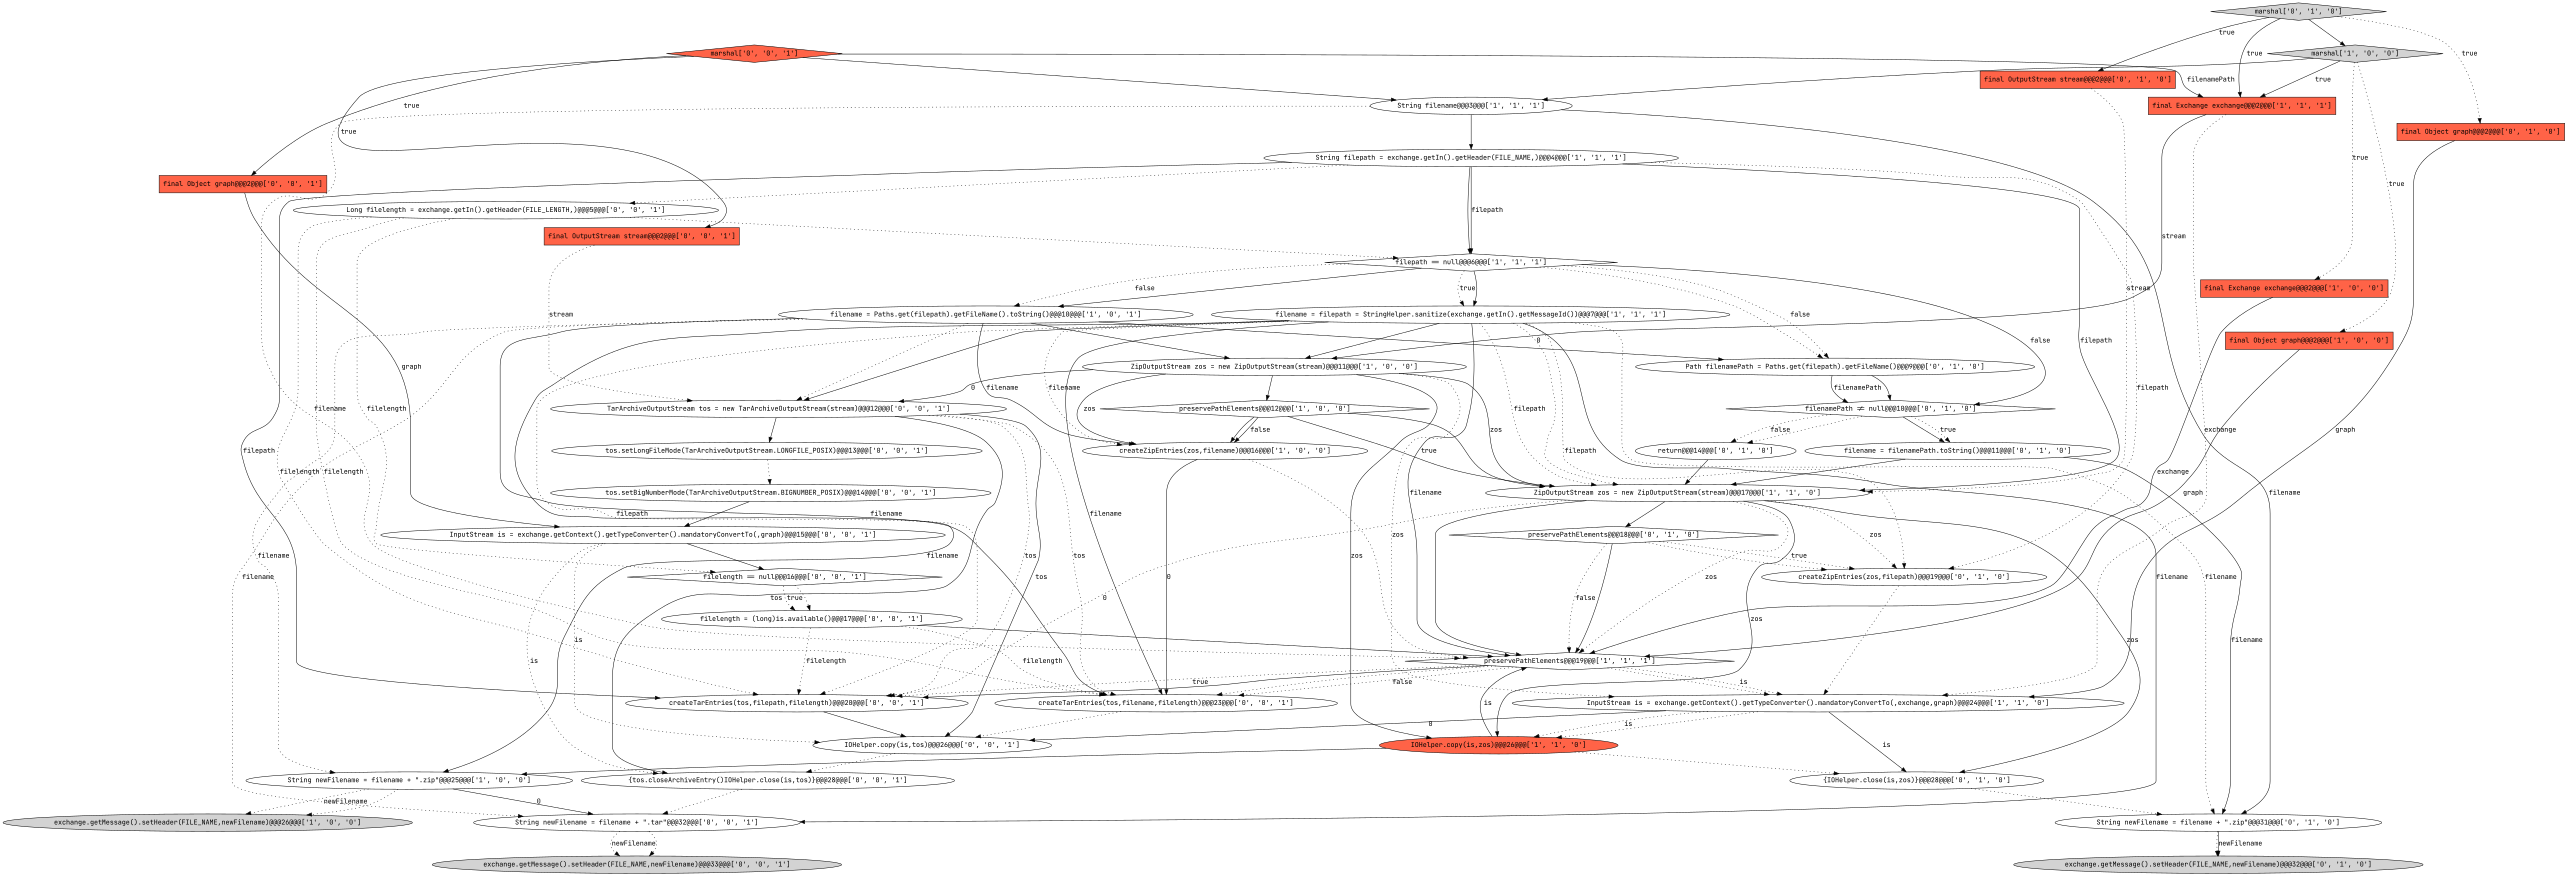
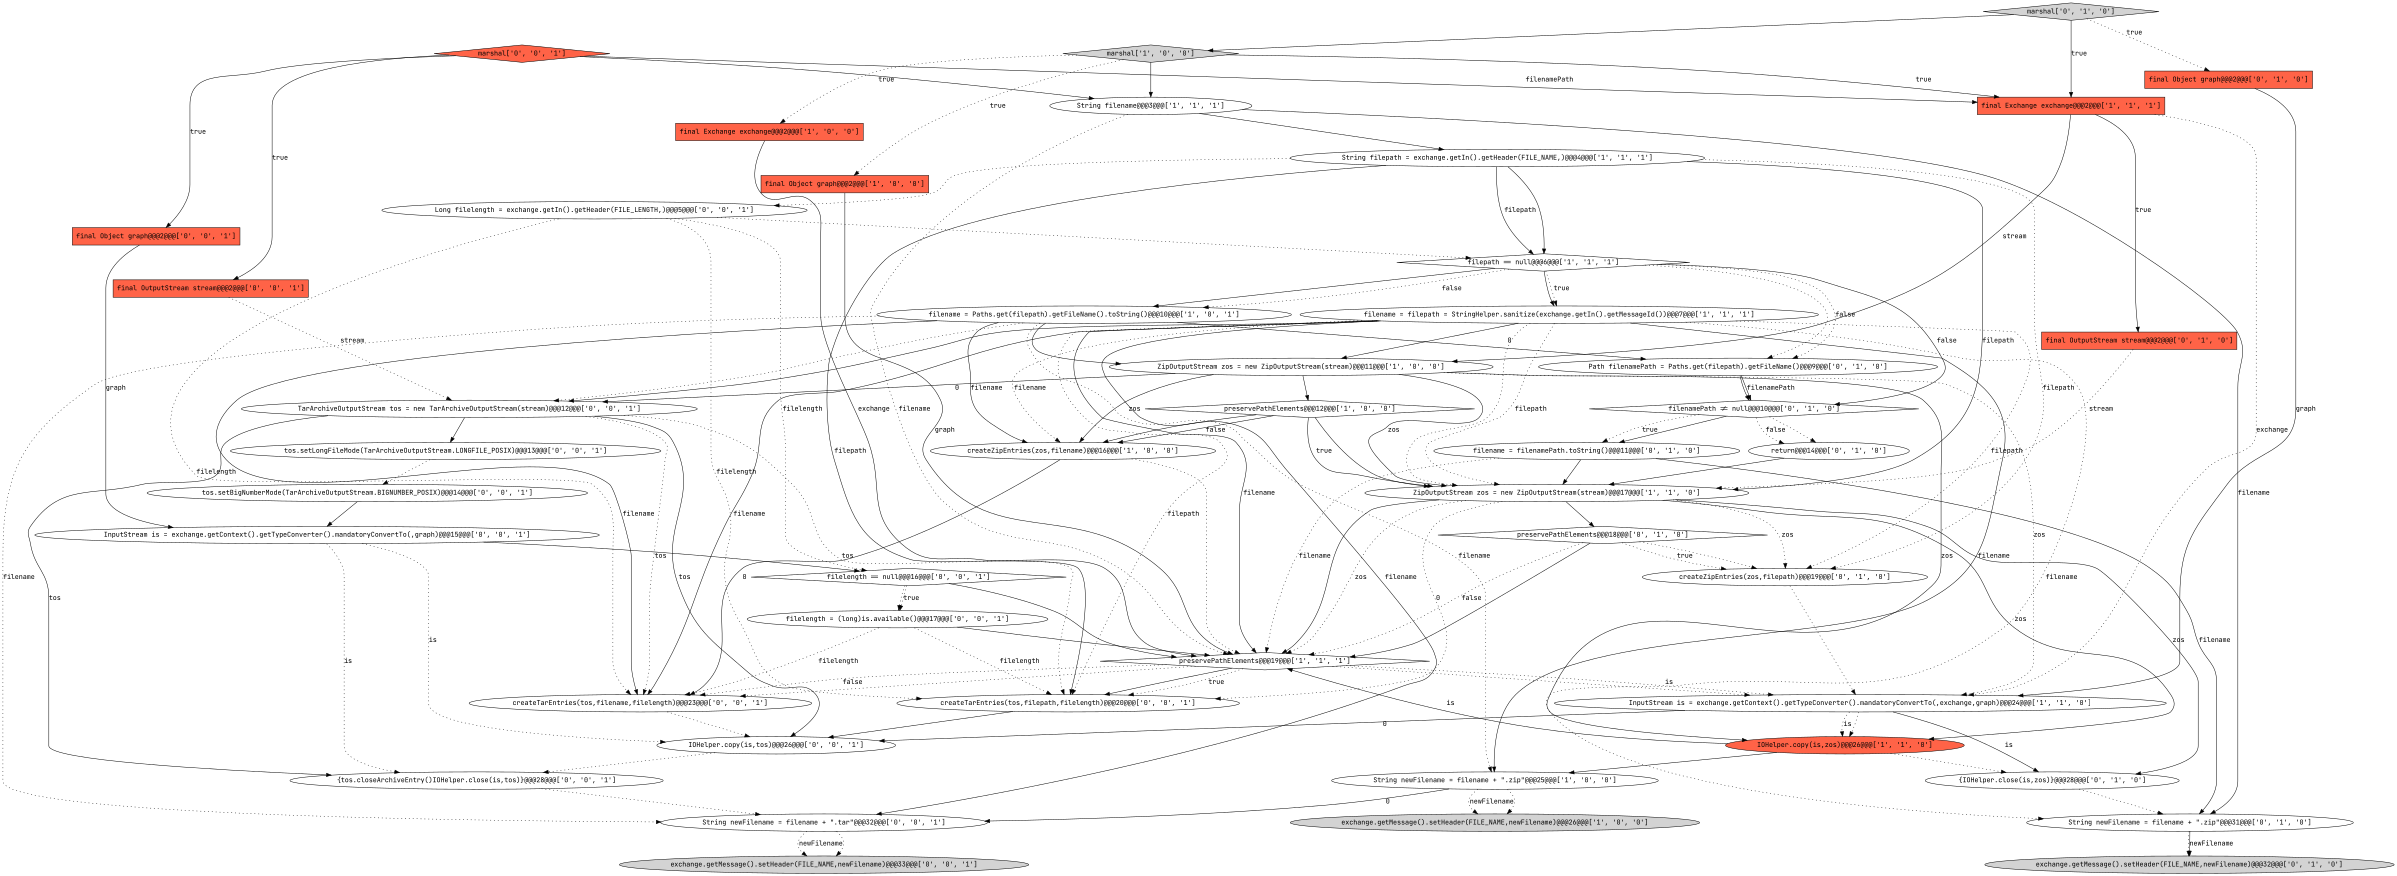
  digraph {
    fontname="JetBrains Mono"
    node [fillcolor=white fontname="JetBrains Mono" shape=ellipse style=filled]
    edge [fontname="JetBrains Mono" style=solid]
    n1 [label="filename = filenamePath.toString()@@@11@@@['0', '1', '0']"]
    n2 [label="preservePathElements@@@19@@@['1', '1', '1']" shape=diamond]
    n3 [label="String newFilename = filename + \".zip\"@@@31@@@['0', '1', '0']"]
    n4 [label="ZipOutputStream zos = new ZipOutputStream(stream)@@@17@@@['1', '1', '0']"]
    n5 [label="createTarEntries(tos,filename,filelength)@@@23@@@['0', '0', '1']"]
    n6 [label="InputStream is = exchange.getContext().getTypeConverter().mandatoryConvertTo(,exchange,graph)@@@24@@@['1', '1', '0']"]
    n7 [label="createTarEntries(tos,filepath,filelength)@@@20@@@['0', '0', '1']"]
    n8 [fillcolor=lightgray label="exchange.getMessage().setHeader(FILE_NAME,newFilename)@@@32@@@['0', '1', '0']"]
    n9 [fillcolor=tomato label="IOHelper.copy(is,zos)@@@26@@@['1', '1', '0']"]
    n10 [label="{IOHelper.close(is,zos)}@@@28@@@['0', '1', '0']"]
    n11 [label="createZipEntries(zos,filepath)@@@19@@@['0', '1', '0']"]
    n12 [label="preservePathElements@@@18@@@['0', '1', '0']" shape=diamond]
    n13 [label="{tos.closeArchiveEntry()IOHelper.close(is,tos)}@@@28@@@['0', '0', '1']"]
    n14 [label="String newFilename = filename + \".tar\"@@@32@@@['0', '0', '1']"]
    n15 [fillcolor=lightgray label="exchange.getMessage().setHeader(FILE_NAME,newFilename)@@@33@@@['0', '0', '1']"]
    n16 [label="tos.setBigNumberMode(TarArchiveOutputStream.BIGNUMBER_POSIX)@@@14@@@['0', '0', '1']"]
    n17 [label="InputStream is = exchange.getContext().getTypeConverter().mandatoryConvertTo(,graph)@@@15@@@['0', '0', '1']"]
    n18 [label="IOHelper.copy(is,tos)@@@26@@@['0', '0', '1']"]
    n19 [label="filelength == null@@@16@@@['0', '0', '1']" shape=diamond]
    n20 [label="filenamePath != null@@@10@@@['0', '1', '0']" shape=diamond]
    n21 [label="return@@@14@@@['0', '1', '0']"]
    n22 [label="createZipEntries(zos,filename)@@@16@@@['1', '0', '0']"]
    n23 [fillcolor=lightgray label="marshal['0', '1', '0']" shape=diamond]
    n24 [fillcolor=tomato label="final OutputStream stream@@@2@@@['0', '1', '0']" shape=box]
    n25 [fillcolor=tomato label="final Object graph@@@2@@@['0', '1', '0']" shape=box]
    n26 [fillcolor=tomato label="final Exchange exchange@@@2@@@['1', '1', '1']" shape=box]
    n27 [fillcolor=lightgray label="marshal['1', '0', '0']" shape=diamond]
    n28 [label="String filename@@@3@@@['1', '1', '1']"]
    n29 [label="String filepath = exchange.getIn().getHeader(FILE_NAME,)@@@4@@@['1', '1', '1']"]
    n30 [label="ZipOutputStream zos = new ZipOutputStream(stream)@@@11@@@['1', '0', '0']"]
    n31 [fillcolor=tomato label="marshal['0', '0', '1']" shape=diamond]
    n32 [fillcolor=tomato label="final Object graph@@@2@@@['0', '0', '1']" shape=box]
    n33 [fillcolor=tomato label="final OutputStream stream@@@2@@@['0', '0', '1']" shape=box]
    n34 [label="TarArchiveOutputStream tos = new TarArchiveOutputStream(stream)@@@12@@@['0', '0', '1']"]
    n35 [label="preservePathElements@@@12@@@['1', '0', '0']" shape=diamond]
    n36 [label="tos.setLongFileMode(TarArchiveOutputStream.LONGFILE_POSIX)@@@13@@@['0', '0', '1']"]
    n37 [label="String newFilename = filename + \".zip\"@@@25@@@['1', '0', '0']"]
    n38 [fillcolor=tomato label="final Exchange exchange@@@2@@@['1', '0', '0']" shape=box]
    n39 [fillcolor=lightgray label="exchange.getMessage().setHeader(FILE_NAME,newFilename)@@@26@@@['1', '0', '0']"]
    n40 [label="filename = filepath = StringHelper.sanitize(exchange.getIn().getMessageId())@@@7@@@['1', '1', '1']"]
    n41 [fillcolor=tomato label="final Object graph@@@2@@@['1', '0', '0']" shape=box]
    n42 [label="filepath == null@@@6@@@['1', '1', '1']" shape=diamond]
    n43 [label="Path filenamePath = Paths.get(filepath).getFileName()@@@9@@@['0', '1', '0']"]
    n44 [label="filename = Paths.get(filepath).getFileName().toString()@@@10@@@['1', '0', '1']"]
    n45 [label="Long filelength = exchange.getIn().getHeader(FILE_LENGTH,)@@@5@@@['0', '0', '1']"]
    n46 [label="filelength = (long)is.available()@@@17@@@['0', '0', '1']"]
+   n1 -> n2 [label=filename style=dotted]
    n1 -> n3 [label=filename]
    n1 -> n4
    n2 -> n5 [label=false style=dotted]
    n2 -> n5 [style=dotted]
    n2 -> n6 [style=dotted]
    n2 -> n6 [label=is style=dotted]
    n2 -> n7 [label=true style=dotted]
    n2 -> n7
    n3 -> n8 [style=dotted]
    n3 -> n8 [label=newFilename]
    n4 -> n2
    n4 -> n2 [label=zos style=dotted]
    n4 -> n7 [label=0 style=dotted]
    n4 -> n9 [label=zos]
    n4 -> n10 [label=zos]
    n4 -> n11 [label=zos style=dotted]
    n4 -> n12
    n5 -> n18 [style=dotted]
    n6 -> n9 [style=dotted]
    n6 -> n9 [label=is style=dotted]
    n6 -> n10 [label=is]
    n6 -> n18 [label=0]
    n7 -> n18
    n9 -> n2 [label=is]
    n9 -> n10 [style=dotted]
    n9 -> n37
    n10 -> n3 [style=dotted]
    n11 -> n6 [style=dotted]
    n12 -> n2
    n12 -> n2 [label=false style=dotted]
    n12 -> n11 [label=true style=dotted]
    n12 -> n11 [style=dotted]
    n13 -> n14 [style=dotted]
    n14 -> n15 [label=newFilename style=dotted]
    n14 -> n15 [style=dotted]
    n16 -> n17
    n17 -> n13 [label=is style=dotted]
    n17 -> n18 [label=is style=dotted]
    n17 -> n19
    n18 -> n13 [style=dotted]
+   n19 -> n2
    n19 -> n46 [label=true style=dotted]
    n19 -> n46 [style=dotted]
    n20 -> n1
    n20 -> n1 [label=true style=dotted]
    n20 -> n21 [style=dotted]
    n20 -> n21 [label=false style=dotted]
    n21 -> n4
    n22 -> n2 [style=dotted]
    n22 -> n5 [label=0]
-   n23 -> n24 [label=true]
+   n26 -> n24 [label=true]
    n23 -> n25 [label=true style=dotted]
    n23 -> n26 [label=true]
    n23 -> n27
    n24 -> n4 [label=stream style=dotted]
    n25 -> n6 [label="graph"]
    n26 -> n6 [label=exchange style=dotted]
    n26 -> n30 [label=stream]
    n27 -> n26 [label=true]
    n27 -> n28
    n27 -> n38 [label=true style=dotted]
    n27 -> n41 [label=true style=dotted]
    n28 -> n2 [label=filename style=dotted]
    n28 -> n3 [label=filename]
    n28 -> n29
    n29 -> n4 [label=filepath]
    n29 -> n7 [label=filepath]
    n29 -> n11 [label=filepath style=dotted]
    n29 -> n42 [label=filepath]
    n29 -> n42
    n29 -> n45 [style=dotted]
    n30 -> n4 [label=zos]
    n30 -> n6 [label=zos style=dotted]
    n30 -> n9 [label=zos]
    n30 -> n22 [label=zos]
    n30 -> n34 [label=0]
    n30 -> n35
    n31 -> n26 [label=filenamePath]
    n31 -> n28
    n31 -> n32 [label=true]
    n31 -> n33 [label=true]
    n32 -> n17 [label="graph"]
    n33 -> n34 [label=stream style=dotted]
    n34 -> n5 [label=tos style=dotted]
    n34 -> n7 [label=tos style=dotted]
    n34 -> n13 [label=tos]
    n34 -> n18 [label=tos]
    n34 -> n36
    n35 -> n4
    n35 -> n4 [label=true]
    n35 -> n22 [label=false]
    n35 -> n22
    n36 -> n16 [style=dotted]
    n37 -> n14 [label=0]
    n37 -> n39 [label=newFilename style=dotted]
    n37 -> n39 [style=dotted]
    n38 -> n2 [label=exchange]
    n40 -> n2 [label=filename]
    n40 -> n3 [label=filename style=dotted]
    n40 -> n4 [style=dotted]
    n40 -> n4 [label=filepath style=dotted]
    n40 -> n5 [label=filename]
    n40 -> n7 [label=filepath style=dotted]
    n40 -> n11 [label=filepath style=dotted]
    n40 -> n14 [label=filename]
    n40 -> n22 [label=filename style=dotted]
    n40 -> n30
    n40 -> n34
    n40 -> n37 [label=filename]
    n41 -> n2 [label="graph"]
    n42 -> n20 [label=false]
    n42 -> n40 [label=true style=dotted]
    n42 -> n40
    n42 -> n43 [style=dotted]
    n42 -> n43 [label=false style=dotted]
    n42 -> n44
    n42 -> n44 [label=false style=dotted]
    n43 -> n20
    n43 -> n20 [label=filenamePath]
    n44 -> n5 [label=filename]
    n44 -> n14 [label=filename style=dotted]
    n44 -> n22 [label=filename]
    n44 -> n30
    n44 -> n34 [style=dotted]
    n44 -> n37 [label=filename style=dotted]
    n44 -> n43 [label=0]
    n45 -> n5 [label=filelength style=dotted]
    n45 -> n7 [label=filelength style=dotted]
    n45 -> n19 [label=filelength style=dotted]
    n45 -> n42 [style=dotted]
    n46 -> n2
    n46 -> n5 [label=filelength style=dotted]
    n46 -> n7 [label=filelength style=dotted]
  }
